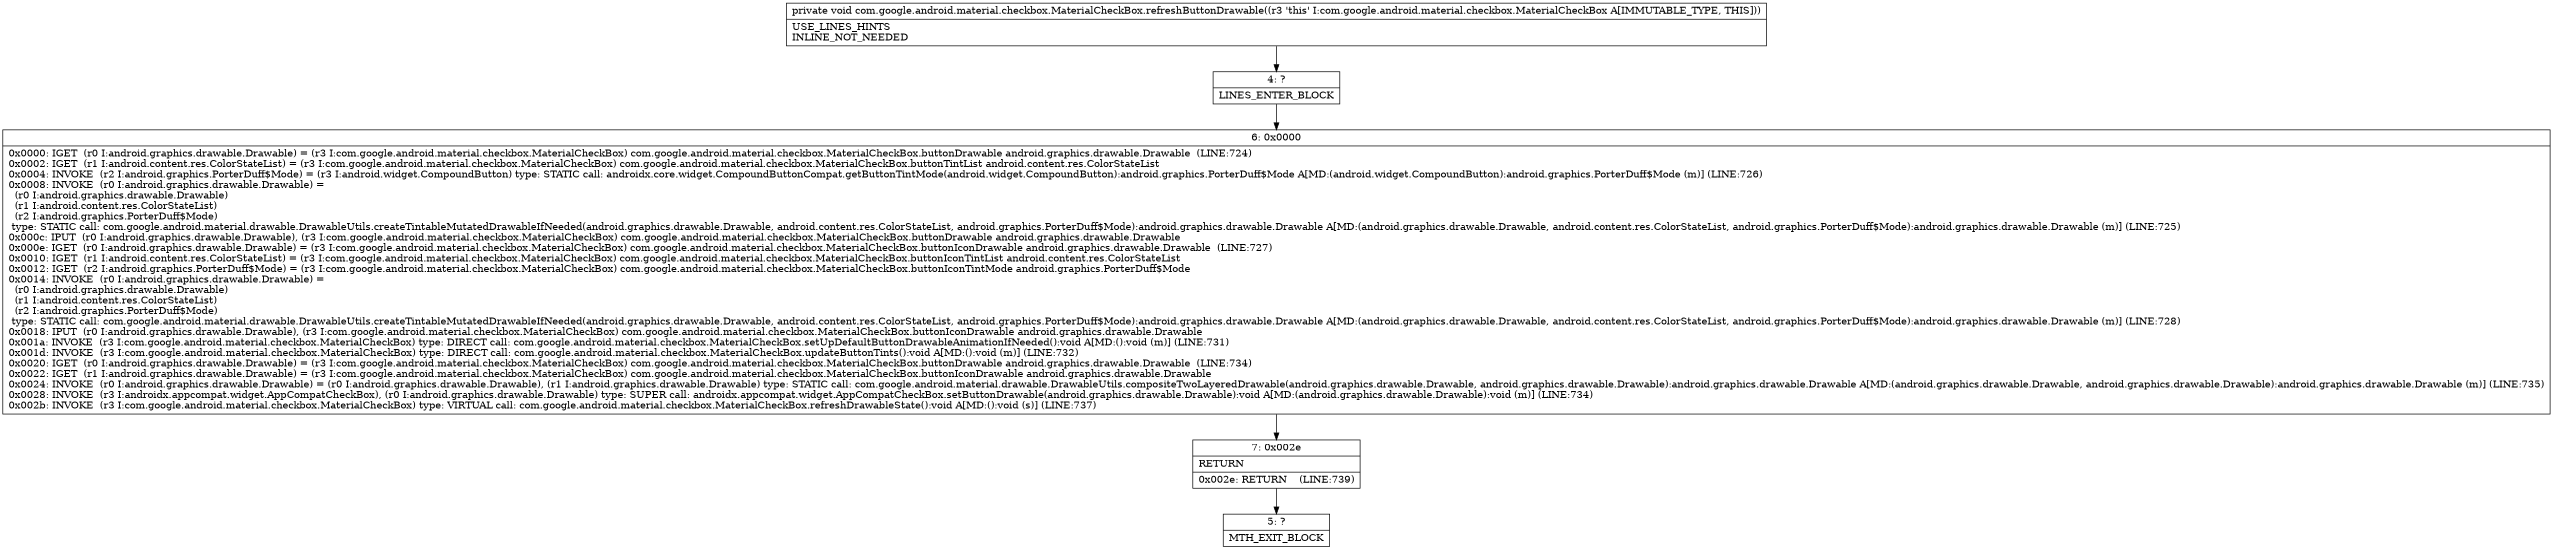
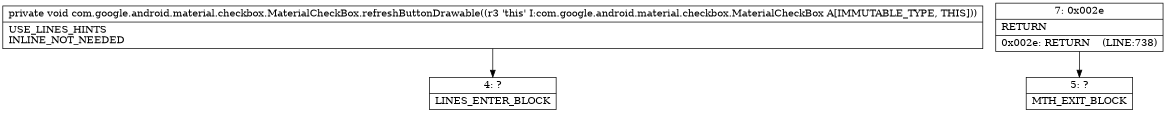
  digraph {
    node [shape=record]
    n1 [label="{4\:\ ?|LINES_ENTER_BLOCK\l}"]
-   n2 [label="{6\:\ 0x0000|0x0000: IGET  (r0 I:android.graphics.drawable.Drawable) = (r3 I:com.google.android.material.checkbox.MaterialCheckBox) com.google.android.material.checkbox.MaterialCheckBox.buttonDrawable android.graphics.drawable.Drawable  (LINE:724)\l0x0002: IGET  (r1 I:android.content.res.ColorStateList) = (r3 I:com.google.android.material.checkbox.MaterialCheckBox) com.google.android.material.checkbox.MaterialCheckBox.buttonTintList android.content.res.ColorStateList \l0x0004: INVOKE  (r2 I:android.graphics.PorterDuff$Mode) = (r3 I:android.widget.CompoundButton) type: STATIC call: androidx.core.widget.CompoundButtonCompat.getButtonTintMode(android.widget.CompoundButton):android.graphics.PorterDuff$Mode A[MD:(android.widget.CompoundButton):android.graphics.PorterDuff$Mode (m)] (LINE:726)\l0x0008: INVOKE  (r0 I:android.graphics.drawable.Drawable) = \l  (r0 I:android.graphics.drawable.Drawable)\l  (r1 I:android.content.res.ColorStateList)\l  (r2 I:android.graphics.PorterDuff$Mode)\l type: STATIC call: com.google.android.material.drawable.DrawableUtils.createTintableMutatedDrawableIfNeeded(android.graphics.drawable.Drawable, android.content.res.ColorStateList, android.graphics.PorterDuff$Mode):android.graphics.drawable.Drawable A[MD:(android.graphics.drawable.Drawable, android.content.res.ColorStateList, android.graphics.PorterDuff$Mode):android.graphics.drawable.Drawable (m)] (LINE:725)\l0x000c: IPUT  (r0 I:android.graphics.drawable.Drawable), (r3 I:com.google.android.material.checkbox.MaterialCheckBox) com.google.android.material.checkbox.MaterialCheckBox.buttonDrawable android.graphics.drawable.Drawable \l0x000e: IGET  (r0 I:android.graphics.drawable.Drawable) = (r3 I:com.google.android.material.checkbox.MaterialCheckBox) com.google.android.material.checkbox.MaterialCheckBox.buttonIconDrawable android.graphics.drawable.Drawable  (LINE:727)\l0x0010: IGET  (r1 I:android.content.res.ColorStateList) = (r3 I:com.google.android.material.checkbox.MaterialCheckBox) com.google.android.material.checkbox.MaterialCheckBox.buttonIconTintList android.content.res.ColorStateList \l0x0012: IGET  (r2 I:android.graphics.PorterDuff$Mode) = (r3 I:com.google.android.material.checkbox.MaterialCheckBox) com.google.android.material.checkbox.MaterialCheckBox.buttonIconTintMode android.graphics.PorterDuff$Mode \l0x0014: INVOKE  (r0 I:android.graphics.drawable.Drawable) = \l  (r0 I:android.graphics.drawable.Drawable)\l  (r1 I:android.content.res.ColorStateList)\l  (r2 I:android.graphics.PorterDuff$Mode)\l type: STATIC call: com.google.android.material.drawable.DrawableUtils.createTintableMutatedDrawableIfNeeded(android.graphics.drawable.Drawable, android.content.res.ColorStateList, android.graphics.PorterDuff$Mode):android.graphics.drawable.Drawable A[MD:(android.graphics.drawable.Drawable, android.content.res.ColorStateList, android.graphics.PorterDuff$Mode):android.graphics.drawable.Drawable (m)] (LINE:728)\l0x0018: IPUT  (r0 I:android.graphics.drawable.Drawable), (r3 I:com.google.android.material.checkbox.MaterialCheckBox) com.google.android.material.checkbox.MaterialCheckBox.buttonIconDrawable android.graphics.drawable.Drawable \l0x001a: INVOKE  (r3 I:com.google.android.material.checkbox.MaterialCheckBox) type: DIRECT call: com.google.android.material.checkbox.MaterialCheckBox.setUpDefaultButtonDrawableAnimationIfNeeded():void A[MD:():void (m)] (LINE:731)\l0x001d: INVOKE  (r3 I:com.google.android.material.checkbox.MaterialCheckBox) type: DIRECT call: com.google.android.material.checkbox.MaterialCheckBox.updateButtonTints():void A[MD:():void (m)] (LINE:732)\l0x0020: IGET  (r0 I:android.graphics.drawable.Drawable) = (r3 I:com.google.android.material.checkbox.MaterialCheckBox) com.google.android.material.checkbox.MaterialCheckBox.buttonDrawable android.graphics.drawable.Drawable  (LINE:734)\l0x0022: IGET  (r1 I:android.graphics.drawable.Drawable) = (r3 I:com.google.android.material.checkbox.MaterialCheckBox) com.google.android.material.checkbox.MaterialCheckBox.buttonIconDrawable android.graphics.drawable.Drawable \l0x0024: INVOKE  (r0 I:android.graphics.drawable.Drawable) = (r0 I:android.graphics.drawable.Drawable), (r1 I:android.graphics.drawable.Drawable) type: STATIC call: com.google.android.material.drawable.DrawableUtils.compositeTwoLayeredDrawable(android.graphics.drawable.Drawable, android.graphics.drawable.Drawable):android.graphics.drawable.Drawable A[MD:(android.graphics.drawable.Drawable, android.graphics.drawable.Drawable):android.graphics.drawable.Drawable (m)] (LINE:735)\l0x0028: INVOKE  (r3 I:androidx.appcompat.widget.AppCompatCheckBox), (r0 I:android.graphics.drawable.Drawable) type: SUPER call: androidx.appcompat.widget.AppCompatCheckBox.setButtonDrawable(android.graphics.drawable.Drawable):void A[MD:(android.graphics.drawable.Drawable):void (m)] (LINE:734)\l0x002b: INVOKE  (r3 I:com.google.android.material.checkbox.MaterialCheckBox) type: VIRTUAL call: com.google.android.material.checkbox.MaterialCheckBox.refreshDrawableState():void A[MD:():void (s)] (LINE:737)\l}"]
-   n3 [label="{7\:\ 0x002e|RETURN\l|0x002e: RETURN    (LINE:739)\l}"]
+   n3 [label="{7\:\ 0x002e|RETURN\l|0x002e: RETURN    (LINE:738)\l}"]
    n4 [label="{5\:\ ?|MTH_EXIT_BLOCK\l}"]
    n5 [label="{private void com.google.android.material.checkbox.MaterialCheckBox.refreshButtonDrawable((r3 'this' I:com.google.android.material.checkbox.MaterialCheckBox A[IMMUTABLE_TYPE, THIS]))  | USE_LINES_HINTS\lINLINE_NOT_NEEDED\l}"]
-   n1 -> n2
-   n2 -> n3
    n3 -> n4
    n5 -> n1
  }
